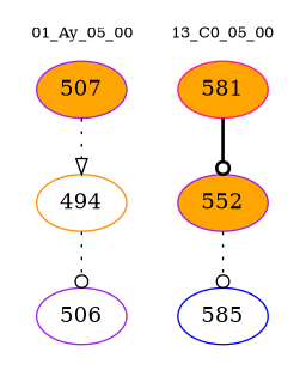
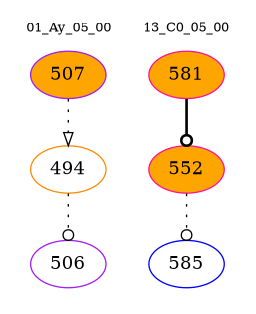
  digraph {
    node [color=purple fillcolor=orange style=filled]
    edge [arrowhead=odot color=black style=dotted]
    n1 [label=507]
    n2 [color=darkorange fillcolor=white label=494]
    n3 [fillcolor=white label=506]
    n4 [color=deeppink label=581]
-   n5 [label=552]
+   n5 [color=deeppink label=552]
    n6 [color=blue fillcolor=white label=585]
    subgraph cluster_1 {
      color=white
      fontsize=10
      label="01_Ay_05_00"
      n1
      n2
      n3
    }
    subgraph cluster_2 {
      color=white
      fontsize=10
      label="13_C0_05_00"
      n4
      n5
      n6
    }
    n1 -> n2 [arrowhead=onormal]
    n2 -> n3
    n4 -> n5 [style=bold]
    n5 -> n6
  }
